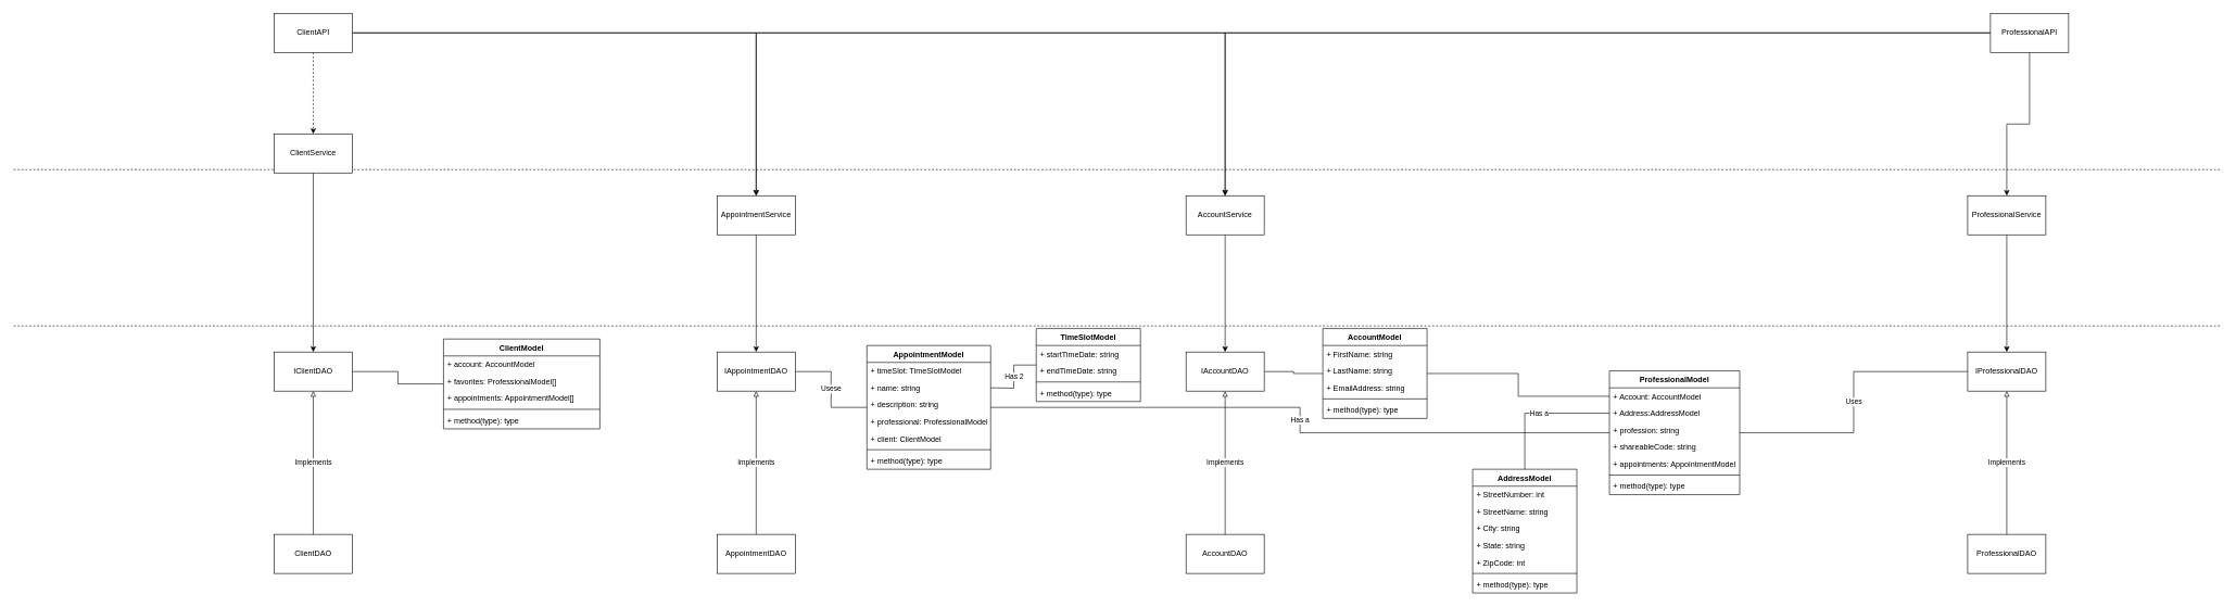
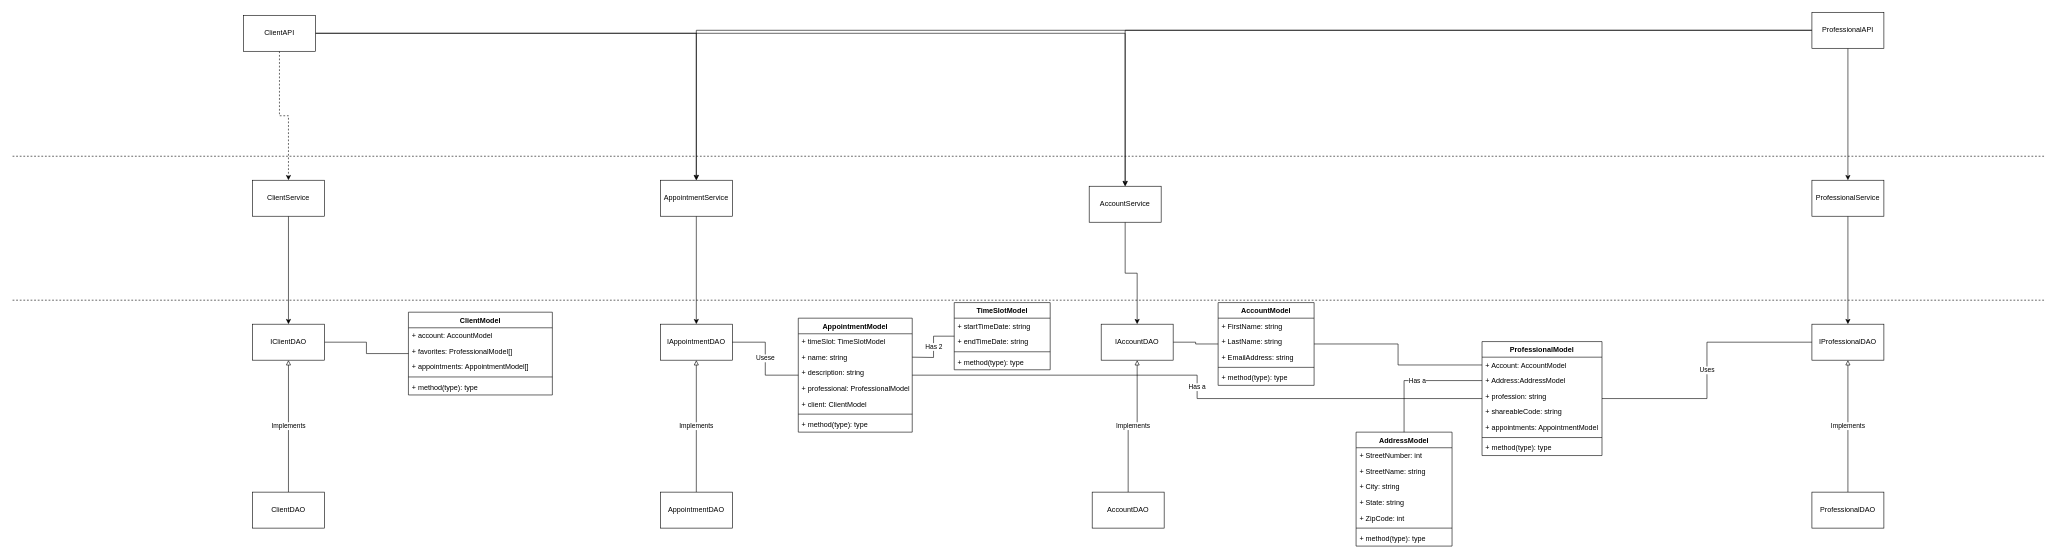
  <mxCell id="0" />
  <mxCell id="1" parent="0" />
  <mxCell id="2" value="" style="endArrow=none;dashed=1;html=1;" parent="1" edge="1"><mxGeometry width="50" height="50" relative="1" as="geometry"><mxPoint x="20" y="260" as="sourcePoint" /><mxPoint x="3410" y="260" as="targetPoint" /></mxGeometry></mxCell>
  <mxCell id="3" value="" style="endArrow=none;dashed=1;html=1;" parent="1" edge="1"><mxGeometry width="50" height="50" relative="1" as="geometry"><mxPoint x="20" y="500" as="sourcePoint" /><mxPoint x="3410" y="500" as="targetPoint" /></mxGeometry></mxCell>
  <mxCell id="4" style="edgeStyle=orthogonalEdgeStyle;rounded=0;orthogonalLoop=1;jettySize=auto;html=1;dashed=1;" parent="1" source="7" target="13" edge="1"><mxGeometry relative="1" as="geometry" /></mxCell>
  <mxCell id="5" style="edgeStyle=orthogonalEdgeStyle;rounded=0;orthogonalLoop=1;jettySize=auto;html=1;" parent="1" source="7" target="17" edge="1"><mxGeometry relative="1" as="geometry" /></mxCell>
  <mxCell id="6" style="edgeStyle=orthogonalEdgeStyle;rounded=0;orthogonalLoop=1;jettySize=auto;html=1;endArrow=block;endFill=0;" parent="1" source="7" target="19" edge="1"><mxGeometry relative="1" as="geometry" /></mxCell>
- <mxCell id="7" value="ClientAPI" style="rounded=0;whiteSpace=wrap;html=1;" parent="1" vertex="1"><mxGeometry x="420" y="20" width="120" height="60" as="geometry" /></mxCell>
+ <mxCell id="7" value="ClientAPI" style="rounded=0;whiteSpace=wrap;html=1;" parent="1" vertex="1"><mxGeometry x="405" y="25" width="120" height="60" as="geometry" /></mxCell>
  <mxCell id="8" style="edgeStyle=orthogonalEdgeStyle;rounded=0;orthogonalLoop=1;jettySize=auto;html=1;" parent="1" source="11" target="19" edge="1"><mxGeometry relative="1" as="geometry" /></mxCell>
  <mxCell id="9" style="edgeStyle=orthogonalEdgeStyle;rounded=0;orthogonalLoop=1;jettySize=auto;html=1;" parent="1" source="11" target="15" edge="1"><mxGeometry relative="1" as="geometry" /></mxCell>
  <mxCell id="10" style="edgeStyle=orthogonalEdgeStyle;rounded=0;orthogonalLoop=1;jettySize=auto;html=1;endArrow=block;endFill=0;" parent="1" source="11" target="17" edge="1"><mxGeometry relative="1" as="geometry" /></mxCell>
- <mxCell id="11" value="ProfessionalAPI" style="rounded=0;whiteSpace=wrap;html=1;" parent="1" vertex="1"><mxGeometry x="3055" y="20" width="120" height="60" as="geometry" /></mxCell>
+ <mxCell id="11" value="ProfessionalAPI" style="rounded=0;whiteSpace=wrap;html=1;" parent="1" vertex="1"><mxGeometry x="3020" y="20" width="120" height="60" as="geometry" /></mxCell>
  <mxCell id="12" style="edgeStyle=orthogonalEdgeStyle;rounded=0;orthogonalLoop=1;jettySize=auto;html=1;" parent="1" source="13" target="21" edge="1"><mxGeometry relative="1" as="geometry" /></mxCell>
- <mxCell id="13" value="ClientService" style="rounded=0;whiteSpace=wrap;html=1;" parent="1" vertex="1"><mxGeometry x="420" y="205" width="120" height="60" as="geometry" /></mxCell>
+ <mxCell id="13" value="ClientService" style="rounded=0;whiteSpace=wrap;html=1;" parent="1" vertex="1"><mxGeometry x="420" y="300" width="120" height="60" as="geometry" /></mxCell>
  <mxCell id="14" style="edgeStyle=orthogonalEdgeStyle;rounded=0;orthogonalLoop=1;jettySize=auto;html=1;" parent="1" source="15" target="26" edge="1"><mxGeometry relative="1" as="geometry" /></mxCell>
  <mxCell id="15" value="ProfessionalService" style="rounded=0;whiteSpace=wrap;html=1;" parent="1" vertex="1"><mxGeometry x="3020" y="300" width="120" height="60" as="geometry" /></mxCell>
  <mxCell id="16" style="edgeStyle=orthogonalEdgeStyle;rounded=0;orthogonalLoop=1;jettySize=auto;html=1;" parent="1" source="17" target="22" edge="1"><mxGeometry relative="1" as="geometry" /></mxCell>
  <mxCell id="17" value="AppointmentService" style="rounded=0;whiteSpace=wrap;html=1;" parent="1" vertex="1"><mxGeometry x="1100" y="300" width="120" height="60" as="geometry" /></mxCell>
  <mxCell id="18" style="edgeStyle=orthogonalEdgeStyle;rounded=0;orthogonalLoop=1;jettySize=auto;html=1;" parent="1" source="19" target="24" edge="1"><mxGeometry relative="1" as="geometry" /></mxCell>
- <mxCell id="19" value="AccountService" style="rounded=0;whiteSpace=wrap;html=1;" parent="1" vertex="1"><mxGeometry x="1820" y="300" width="120" height="60" as="geometry" /></mxCell>
+ <mxCell id="19" value="AccountService" style="rounded=0;whiteSpace=wrap;html=1;" parent="1" vertex="1"><mxGeometry x="1815" y="310" width="120" height="60" as="geometry" /></mxCell>
  <mxCell id="20" style="edgeStyle=orthogonalEdgeStyle;rounded=0;orthogonalLoop=1;jettySize=auto;html=1;endArrow=none;endFill=0;" edge="1" parent="1" source="21" target="76"><mxGeometry relative="1" as="geometry" /></mxCell>
  <mxCell id="21" value="IClientDAO" style="rounded=0;whiteSpace=wrap;html=1;" parent="1" vertex="1"><mxGeometry x="420" y="540" width="120" height="60" as="geometry" /></mxCell>
  <mxCell id="22" value="IAppointmentDAO" style="rounded=0;whiteSpace=wrap;html=1;" parent="1" vertex="1"><mxGeometry x="1100" y="540" width="120" height="60" as="geometry" /></mxCell>
  <mxCell id="23" style="edgeStyle=orthogonalEdgeStyle;rounded=0;orthogonalLoop=1;jettySize=auto;html=1;endArrow=none;endFill=0;" parent="1" source="24" target="36" edge="1"><mxGeometry relative="1" as="geometry"><mxPoint x="2000" y="620" as="targetPoint" /></mxGeometry></mxCell>
- <mxCell id="24" value="IAccountDAO" style="rounded=0;whiteSpace=wrap;html=1;" parent="1" vertex="1"><mxGeometry x="1820" y="540" width="120" height="60" as="geometry" /></mxCell>
+ <mxCell id="24" value="IAccountDAO" style="rounded=0;whiteSpace=wrap;html=1;" parent="1" vertex="1"><mxGeometry x="1835" y="540" width="120" height="60" as="geometry" /></mxCell>
  <mxCell id="25" value="Uses" style="edgeStyle=orthogonalEdgeStyle;rounded=0;orthogonalLoop=1;jettySize=auto;html=1;endArrow=none;endFill=0;" edge="1" parent="1" source="26" target="42"><mxGeometry relative="1" as="geometry" /></mxCell>
  <mxCell id="26" value="IProfessionalDAO" style="rounded=0;whiteSpace=wrap;html=1;" parent="1" vertex="1"><mxGeometry x="3020" y="540" width="120" height="60" as="geometry" /></mxCell>
  <mxCell id="27" value="Implements" style="edgeStyle=orthogonalEdgeStyle;rounded=0;orthogonalLoop=1;jettySize=auto;html=1;endArrow=block;endFill=0;" parent="1" source="28" target="21" edge="1"><mxGeometry relative="1" as="geometry" /></mxCell>
  <mxCell id="28" value="ClientDAO" style="rounded=0;whiteSpace=wrap;html=1;" parent="1" vertex="1"><mxGeometry x="420" y="820" width="120" height="60" as="geometry" /></mxCell>
  <mxCell id="29" value="Implements" style="edgeStyle=orthogonalEdgeStyle;rounded=0;orthogonalLoop=1;jettySize=auto;html=1;endArrow=block;endFill=0;" parent="1" source="30" target="22" edge="1"><mxGeometry relative="1" as="geometry"><mxPoint x="1160" y="600" as="targetPoint" /></mxGeometry></mxCell>
  <mxCell id="30" value="AppointmentDAO" style="rounded=0;whiteSpace=wrap;html=1;" parent="1" vertex="1"><mxGeometry x="1100" y="820" width="120" height="60" as="geometry" /></mxCell>
  <mxCell id="31" value="Implements" style="edgeStyle=orthogonalEdgeStyle;rounded=0;orthogonalLoop=1;jettySize=auto;html=1;endArrow=block;endFill=0;entryX=0.5;entryY=1;entryDx=0;entryDy=0;" parent="1" source="32" target="24" edge="1"><mxGeometry relative="1" as="geometry"><mxPoint x="1880" y="610" as="targetPoint" /></mxGeometry></mxCell>
  <mxCell id="32" value="AccountDAO" style="rounded=0;whiteSpace=wrap;html=1;" parent="1" vertex="1"><mxGeometry x="1820" y="820" width="120" height="60" as="geometry" /></mxCell>
  <mxCell id="33" value="Implements" style="edgeStyle=orthogonalEdgeStyle;rounded=0;orthogonalLoop=1;jettySize=auto;html=1;endArrow=block;endFill=0;" parent="1" source="34" target="26" edge="1"><mxGeometry relative="1" as="geometry"><mxPoint x="3080" y="600" as="targetPoint" /></mxGeometry></mxCell>
  <mxCell id="34" value="ProfessionalDAO" style="rounded=0;whiteSpace=wrap;html=1;" parent="1" vertex="1"><mxGeometry x="3020" y="820" width="120" height="60" as="geometry" /></mxCell>
  <mxCell id="35" value="" style="edgeStyle=orthogonalEdgeStyle;rounded=0;orthogonalLoop=1;jettySize=auto;html=1;endArrow=none;endFill=0;" parent="1" edge="1"><mxGeometry relative="1" as="geometry"><mxPoint x="1380" y="630" as="sourcePoint" /></mxGeometry></mxCell>
  <mxCell id="36" value="AccountModel" style="swimlane;fontStyle=1;align=center;verticalAlign=top;childLayout=stackLayout;horizontal=1;startSize=26;horizontalStack=0;resizeParent=1;resizeParentMax=0;resizeLast=0;collapsible=1;marginBottom=0;" vertex="1" parent="1"><mxGeometry x="2030" y="504" width="160" height="138" as="geometry" /></mxCell>
  <mxCell id="37" value="+ FirstName: string" style="text;strokeColor=none;fillColor=none;align=left;verticalAlign=top;spacingLeft=4;spacingRight=4;overflow=hidden;rotatable=0;points=[[0,0.5],[1,0.5]];portConstraint=eastwest;" vertex="1" parent="36"><mxGeometry y="26" width="160" height="26" as="geometry" /></mxCell>
  <mxCell id="38" value="+ LastName: string" style="text;strokeColor=none;fillColor=none;align=left;verticalAlign=top;spacingLeft=4;spacingRight=4;overflow=hidden;rotatable=0;points=[[0,0.5],[1,0.5]];portConstraint=eastwest;" vertex="1" parent="36"><mxGeometry y="52" width="160" height="26" as="geometry" /></mxCell>
  <mxCell id="39" value="+ EmailAddress: string" style="text;strokeColor=none;fillColor=none;align=left;verticalAlign=top;spacingLeft=4;spacingRight=4;overflow=hidden;rotatable=0;points=[[0,0.5],[1,0.5]];portConstraint=eastwest;" vertex="1" parent="36"><mxGeometry y="78" width="160" height="26" as="geometry" /></mxCell>
  <mxCell id="40" value="" style="line;strokeWidth=1;fillColor=none;align=left;verticalAlign=middle;spacingTop=-1;spacingLeft=3;spacingRight=3;rotatable=0;labelPosition=right;points=[];portConstraint=eastwest;" vertex="1" parent="36"><mxGeometry y="104" width="160" height="8" as="geometry" /></mxCell>
  <mxCell id="41" value="+ method(type): type" style="text;strokeColor=none;fillColor=none;align=left;verticalAlign=top;spacingLeft=4;spacingRight=4;overflow=hidden;rotatable=0;points=[[0,0.5],[1,0.5]];portConstraint=eastwest;" vertex="1" parent="36"><mxGeometry y="112" width="160" height="26" as="geometry" /></mxCell>
  <mxCell id="42" value="ProfessionalModel" style="swimlane;fontStyle=1;align=center;verticalAlign=top;childLayout=stackLayout;horizontal=1;startSize=26;horizontalStack=0;resizeParent=1;resizeParentMax=0;resizeLast=0;collapsible=1;marginBottom=0;" vertex="1" parent="1"><mxGeometry x="2470" y="569" width="200" height="190" as="geometry" /></mxCell>
  <mxCell id="43" value="+ Account: AccountModel" style="text;strokeColor=none;fillColor=none;align=left;verticalAlign=top;spacingLeft=4;spacingRight=4;overflow=hidden;rotatable=0;points=[[0,0.5],[1,0.5]];portConstraint=eastwest;" vertex="1" parent="42"><mxGeometry y="26" width="200" height="26" as="geometry" /></mxCell>
  <mxCell id="44" value="+ Address:AddressModel" style="text;strokeColor=none;fillColor=none;align=left;verticalAlign=top;spacingLeft=4;spacingRight=4;overflow=hidden;rotatable=0;points=[[0,0.5],[1,0.5]];portConstraint=eastwest;" vertex="1" parent="42"><mxGeometry y="52" width="200" height="26" as="geometry" /></mxCell>
  <mxCell id="45" value="+ profession: string" style="text;strokeColor=none;fillColor=none;align=left;verticalAlign=top;spacingLeft=4;spacingRight=4;overflow=hidden;rotatable=0;points=[[0,0.5],[1,0.5]];portConstraint=eastwest;" vertex="1" parent="42"><mxGeometry y="78" width="200" height="26" as="geometry" /></mxCell>
  <mxCell id="46" value="+ shareableCode: string" style="text;strokeColor=none;fillColor=none;align=left;verticalAlign=top;spacingLeft=4;spacingRight=4;overflow=hidden;rotatable=0;points=[[0,0.5],[1,0.5]];portConstraint=eastwest;" vertex="1" parent="42"><mxGeometry y="104" width="200" height="26" as="geometry" /></mxCell>
  <mxCell id="47" value="+ appointments: AppointmentModel" style="text;strokeColor=none;fillColor=none;align=left;verticalAlign=top;spacingLeft=4;spacingRight=4;overflow=hidden;rotatable=0;points=[[0,0.5],[1,0.5]];portConstraint=eastwest;" vertex="1" parent="42"><mxGeometry y="130" width="200" height="26" as="geometry" /></mxCell>
  <mxCell id="48" value="" style="line;strokeWidth=1;fillColor=none;align=left;verticalAlign=middle;spacingTop=-1;spacingLeft=3;spacingRight=3;rotatable=0;labelPosition=right;points=[];portConstraint=eastwest;" vertex="1" parent="42"><mxGeometry y="156" width="200" height="8" as="geometry" /></mxCell>
  <mxCell id="49" value="+ method(type): type" style="text;strokeColor=none;fillColor=none;align=left;verticalAlign=top;spacingLeft=4;spacingRight=4;overflow=hidden;rotatable=0;points=[[0,0.5],[1,0.5]];portConstraint=eastwest;" vertex="1" parent="42"><mxGeometry y="164" width="200" height="26" as="geometry" /></mxCell>
  <mxCell id="50" value="AddressModel" style="swimlane;fontStyle=1;align=center;verticalAlign=top;childLayout=stackLayout;horizontal=1;startSize=26;horizontalStack=0;resizeParent=1;resizeParentMax=0;resizeLast=0;collapsible=1;marginBottom=0;" vertex="1" parent="1"><mxGeometry x="2260" y="720" width="160" height="190" as="geometry" /></mxCell>
  <mxCell id="51" value="+ StreetNumber: int" style="text;strokeColor=none;fillColor=none;align=left;verticalAlign=top;spacingLeft=4;spacingRight=4;overflow=hidden;rotatable=0;points=[[0,0.5],[1,0.5]];portConstraint=eastwest;" vertex="1" parent="50"><mxGeometry y="26" width="160" height="26" as="geometry" /></mxCell>
  <mxCell id="52" value="+ StreetName: string" style="text;strokeColor=none;fillColor=none;align=left;verticalAlign=top;spacingLeft=4;spacingRight=4;overflow=hidden;rotatable=0;points=[[0,0.5],[1,0.5]];portConstraint=eastwest;" vertex="1" parent="50"><mxGeometry y="52" width="160" height="26" as="geometry" /></mxCell>
  <mxCell id="53" value="+ City: string" style="text;strokeColor=none;fillColor=none;align=left;verticalAlign=top;spacingLeft=4;spacingRight=4;overflow=hidden;rotatable=0;points=[[0,0.5],[1,0.5]];portConstraint=eastwest;" vertex="1" parent="50"><mxGeometry y="78" width="160" height="26" as="geometry" /></mxCell>
  <mxCell id="54" value="+ State: string" style="text;strokeColor=none;fillColor=none;align=left;verticalAlign=top;spacingLeft=4;spacingRight=4;overflow=hidden;rotatable=0;points=[[0,0.5],[1,0.5]];portConstraint=eastwest;" vertex="1" parent="50"><mxGeometry y="104" width="160" height="26" as="geometry" /></mxCell>
  <mxCell id="55" value="+ ZipCode: int" style="text;strokeColor=none;fillColor=none;align=left;verticalAlign=top;spacingLeft=4;spacingRight=4;overflow=hidden;rotatable=0;points=[[0,0.5],[1,0.5]];portConstraint=eastwest;" vertex="1" parent="50"><mxGeometry y="130" width="160" height="26" as="geometry" /></mxCell>
  <mxCell id="56" value="" style="line;strokeWidth=1;fillColor=none;align=left;verticalAlign=middle;spacingTop=-1;spacingLeft=3;spacingRight=3;rotatable=0;labelPosition=right;points=[];portConstraint=eastwest;" vertex="1" parent="50"><mxGeometry y="156" width="160" height="8" as="geometry" /></mxCell>
  <mxCell id="57" value="+ method(type): type" style="text;strokeColor=none;fillColor=none;align=left;verticalAlign=top;spacingLeft=4;spacingRight=4;overflow=hidden;rotatable=0;points=[[0,0.5],[1,0.5]];portConstraint=eastwest;" vertex="1" parent="50"><mxGeometry y="164" width="160" height="26" as="geometry" /></mxCell>
  <mxCell id="58" value="Has a" style="edgeStyle=orthogonalEdgeStyle;rounded=0;orthogonalLoop=1;jettySize=auto;html=1;endArrow=none;endFill=0;" edge="1" parent="1" source="44" target="50"><mxGeometry relative="1" as="geometry" /></mxCell>
  <mxCell id="59" style="edgeStyle=orthogonalEdgeStyle;rounded=0;orthogonalLoop=1;jettySize=auto;html=1;endArrow=none;endFill=0;" edge="1" parent="1" source="43" target="36"><mxGeometry relative="1" as="geometry" /></mxCell>
  <mxCell id="60" value="TimeSlotModel" style="swimlane;fontStyle=1;align=center;verticalAlign=top;childLayout=stackLayout;horizontal=1;startSize=26;horizontalStack=0;resizeParent=1;resizeParentMax=0;resizeLast=0;collapsible=1;marginBottom=0;" vertex="1" parent="1"><mxGeometry x="1590" y="504" width="160" height="112" as="geometry" /></mxCell>
  <mxCell id="61" value="+ startTimeDate: string" style="text;strokeColor=none;fillColor=none;align=left;verticalAlign=top;spacingLeft=4;spacingRight=4;overflow=hidden;rotatable=0;points=[[0,0.5],[1,0.5]];portConstraint=eastwest;" vertex="1" parent="60"><mxGeometry y="26" width="160" height="26" as="geometry" /></mxCell>
  <mxCell id="62" value="+ endTimeDate: string" style="text;strokeColor=none;fillColor=none;align=left;verticalAlign=top;spacingLeft=4;spacingRight=4;overflow=hidden;rotatable=0;points=[[0,0.5],[1,0.5]];portConstraint=eastwest;" vertex="1" parent="60"><mxGeometry y="52" width="160" height="26" as="geometry" /></mxCell>
  <mxCell id="63" value="" style="line;strokeWidth=1;fillColor=none;align=left;verticalAlign=middle;spacingTop=-1;spacingLeft=3;spacingRight=3;rotatable=0;labelPosition=right;points=[];portConstraint=eastwest;" vertex="1" parent="60"><mxGeometry y="78" width="160" height="8" as="geometry" /></mxCell>
  <mxCell id="64" value="+ method(type): type" style="text;strokeColor=none;fillColor=none;align=left;verticalAlign=top;spacingLeft=4;spacingRight=4;overflow=hidden;rotatable=0;points=[[0,0.5],[1,0.5]];portConstraint=eastwest;" vertex="1" parent="60"><mxGeometry y="86" width="160" height="26" as="geometry" /></mxCell>
  <mxCell id="65" value="Has a" style="edgeStyle=orthogonalEdgeStyle;rounded=0;orthogonalLoop=1;jettySize=auto;html=1;endArrow=none;endFill=0;" edge="1" parent="1" source="66" target="42"><mxGeometry relative="1" as="geometry" /></mxCell>
  <mxCell id="66" value="AppointmentModel" style="swimlane;fontStyle=1;align=center;verticalAlign=top;childLayout=stackLayout;horizontal=1;startSize=26;horizontalStack=0;resizeParent=1;resizeParentMax=0;resizeLast=0;collapsible=1;marginBottom=0;" vertex="1" parent="1"><mxGeometry x="1330" y="530" width="190" height="190" as="geometry" /></mxCell>
  <mxCell id="67" value="+ timeSlot: TimeSlotModel" style="text;strokeColor=none;fillColor=none;align=left;verticalAlign=top;spacingLeft=4;spacingRight=4;overflow=hidden;rotatable=0;points=[[0,0.5],[1,0.5]];portConstraint=eastwest;" vertex="1" parent="66"><mxGeometry y="26" width="190" height="26" as="geometry" /></mxCell>
  <mxCell id="68" value="+ name: string" style="text;strokeColor=none;fillColor=none;align=left;verticalAlign=top;spacingLeft=4;spacingRight=4;overflow=hidden;rotatable=0;points=[[0,0.5],[1,0.5]];portConstraint=eastwest;" vertex="1" parent="66"><mxGeometry y="52" width="190" height="26" as="geometry" /></mxCell>
  <mxCell id="69" value="+ description: string" style="text;strokeColor=none;fillColor=none;align=left;verticalAlign=top;spacingLeft=4;spacingRight=4;overflow=hidden;rotatable=0;points=[[0,0.5],[1,0.5]];portConstraint=eastwest;" vertex="1" parent="66"><mxGeometry y="78" width="190" height="26" as="geometry" /></mxCell>
  <mxCell id="70" value="+ professional: ProfessionalModel" style="text;strokeColor=none;fillColor=none;align=left;verticalAlign=top;spacingLeft=4;spacingRight=4;overflow=hidden;rotatable=0;points=[[0,0.5],[1,0.5]];portConstraint=eastwest;" vertex="1" parent="66"><mxGeometry y="104" width="190" height="26" as="geometry" /></mxCell>
  <mxCell id="71" value="+ client: ClientModel" style="text;strokeColor=none;fillColor=none;align=left;verticalAlign=top;spacingLeft=4;spacingRight=4;overflow=hidden;rotatable=0;points=[[0,0.5],[1,0.5]];portConstraint=eastwest;" vertex="1" parent="66"><mxGeometry y="130" width="190" height="26" as="geometry" /></mxCell>
  <mxCell id="72" value="" style="line;strokeWidth=1;fillColor=none;align=left;verticalAlign=middle;spacingTop=-1;spacingLeft=3;spacingRight=3;rotatable=0;labelPosition=right;points=[];portConstraint=eastwest;" vertex="1" parent="66"><mxGeometry y="156" width="190" height="8" as="geometry" /></mxCell>
  <mxCell id="73" value="+ method(type): type" style="text;strokeColor=none;fillColor=none;align=left;verticalAlign=top;spacingLeft=4;spacingRight=4;overflow=hidden;rotatable=0;points=[[0,0.5],[1,0.5]];portConstraint=eastwest;" vertex="1" parent="66"><mxGeometry y="164" width="190" height="26" as="geometry" /></mxCell>
  <mxCell id="74" value="Usese" style="edgeStyle=orthogonalEdgeStyle;rounded=0;orthogonalLoop=1;jettySize=auto;html=1;endArrow=none;endFill=0;" edge="1" parent="1" source="66" target="22"><mxGeometry relative="1" as="geometry" /></mxCell>
  <mxCell id="75" value="Has 2" style="edgeStyle=orthogonalEdgeStyle;rounded=0;orthogonalLoop=1;jettySize=auto;html=1;endArrow=none;endFill=0;" edge="1" parent="1" target="60"><mxGeometry relative="1" as="geometry"><mxPoint x="1520" y="595" as="sourcePoint" /></mxGeometry></mxCell>
  <mxCell id="76" value="ClientModel" style="swimlane;fontStyle=1;align=center;verticalAlign=top;childLayout=stackLayout;horizontal=1;startSize=26;horizontalStack=0;resizeParent=1;resizeParentMax=0;resizeLast=0;collapsible=1;marginBottom=0;" vertex="1" parent="1"><mxGeometry x="680" y="520" width="240" height="138" as="geometry" /></mxCell>
  <mxCell id="77" value="+ account: AccountModel" style="text;strokeColor=none;fillColor=none;align=left;verticalAlign=top;spacingLeft=4;spacingRight=4;overflow=hidden;rotatable=0;points=[[0,0.5],[1,0.5]];portConstraint=eastwest;" vertex="1" parent="76"><mxGeometry y="26" width="240" height="26" as="geometry" /></mxCell>
  <mxCell id="78" value="+ favorites: ProfessionalModel[]" style="text;strokeColor=none;fillColor=none;align=left;verticalAlign=top;spacingLeft=4;spacingRight=4;overflow=hidden;rotatable=0;points=[[0,0.5],[1,0.5]];portConstraint=eastwest;" vertex="1" parent="76"><mxGeometry y="52" width="240" height="26" as="geometry" /></mxCell>
  <mxCell id="79" value="+ appointments: AppointmentModel[]" style="text;strokeColor=none;fillColor=none;align=left;verticalAlign=top;spacingLeft=4;spacingRight=4;overflow=hidden;rotatable=0;points=[[0,0.5],[1,0.5]];portConstraint=eastwest;" vertex="1" parent="76"><mxGeometry y="78" width="240" height="26" as="geometry" /></mxCell>
  <mxCell id="80" value="" style="line;strokeWidth=1;fillColor=none;align=left;verticalAlign=middle;spacingTop=-1;spacingLeft=3;spacingRight=3;rotatable=0;labelPosition=right;points=[];portConstraint=eastwest;" vertex="1" parent="76"><mxGeometry y="104" width="240" height="8" as="geometry" /></mxCell>
  <mxCell id="81" value="+ method(type): type" style="text;strokeColor=none;fillColor=none;align=left;verticalAlign=top;spacingLeft=4;spacingRight=4;overflow=hidden;rotatable=0;points=[[0,0.5],[1,0.5]];portConstraint=eastwest;" vertex="1" parent="76"><mxGeometry y="112" width="240" height="26" as="geometry" /></mxCell>
